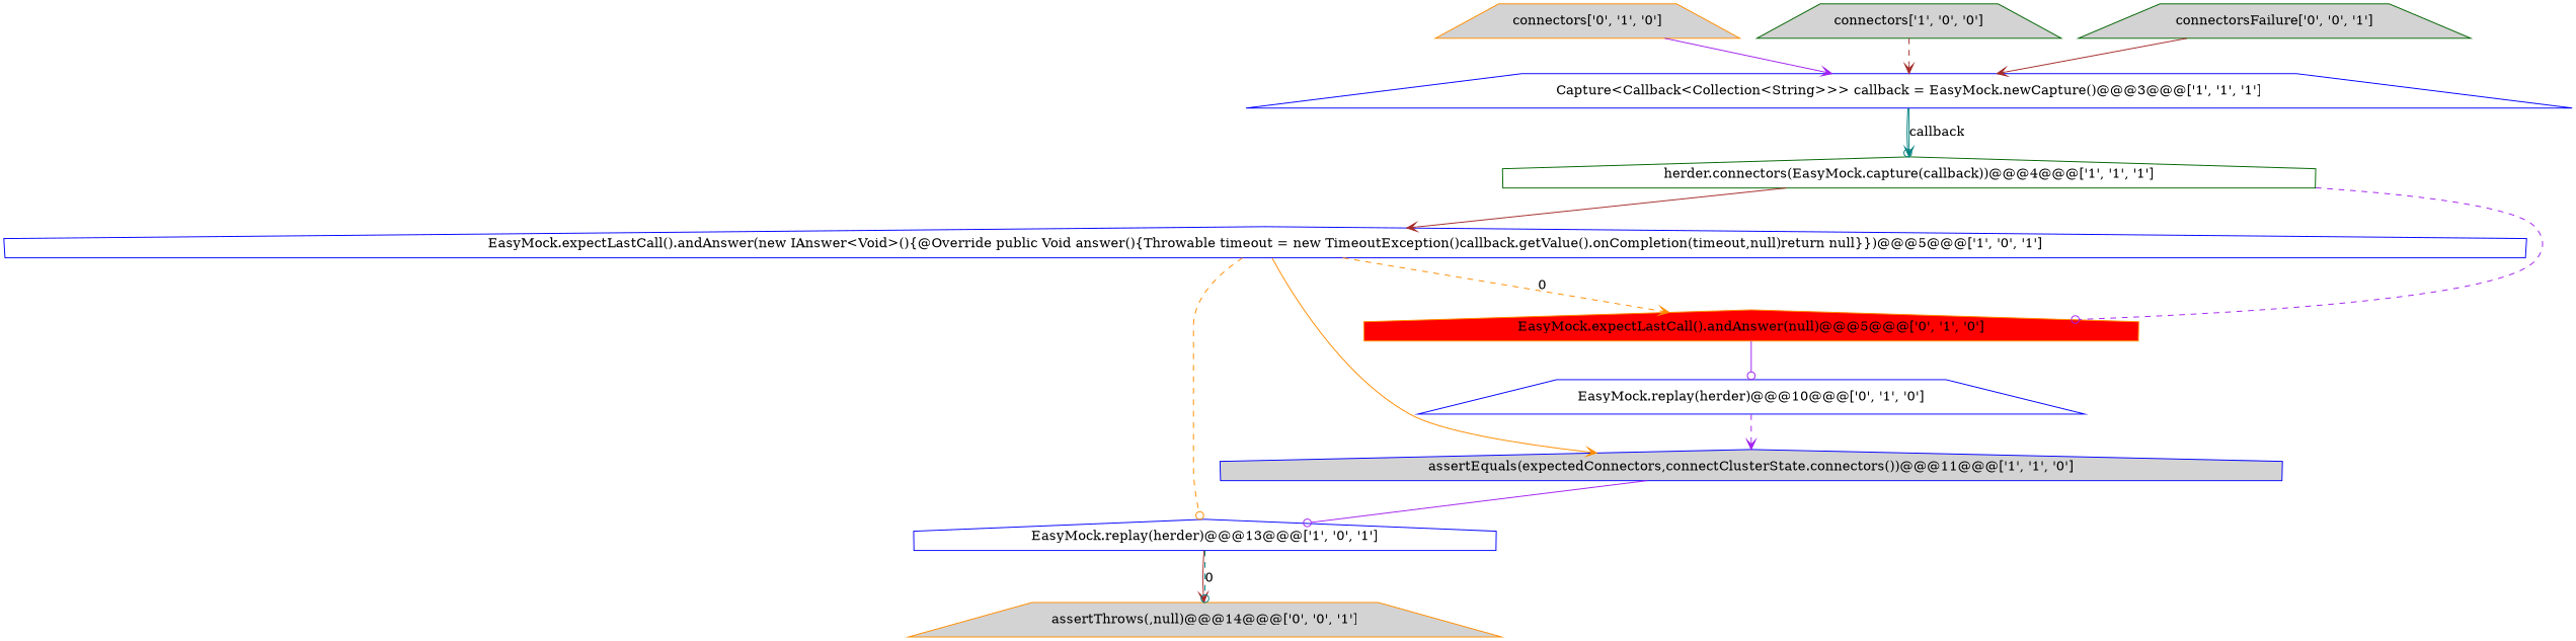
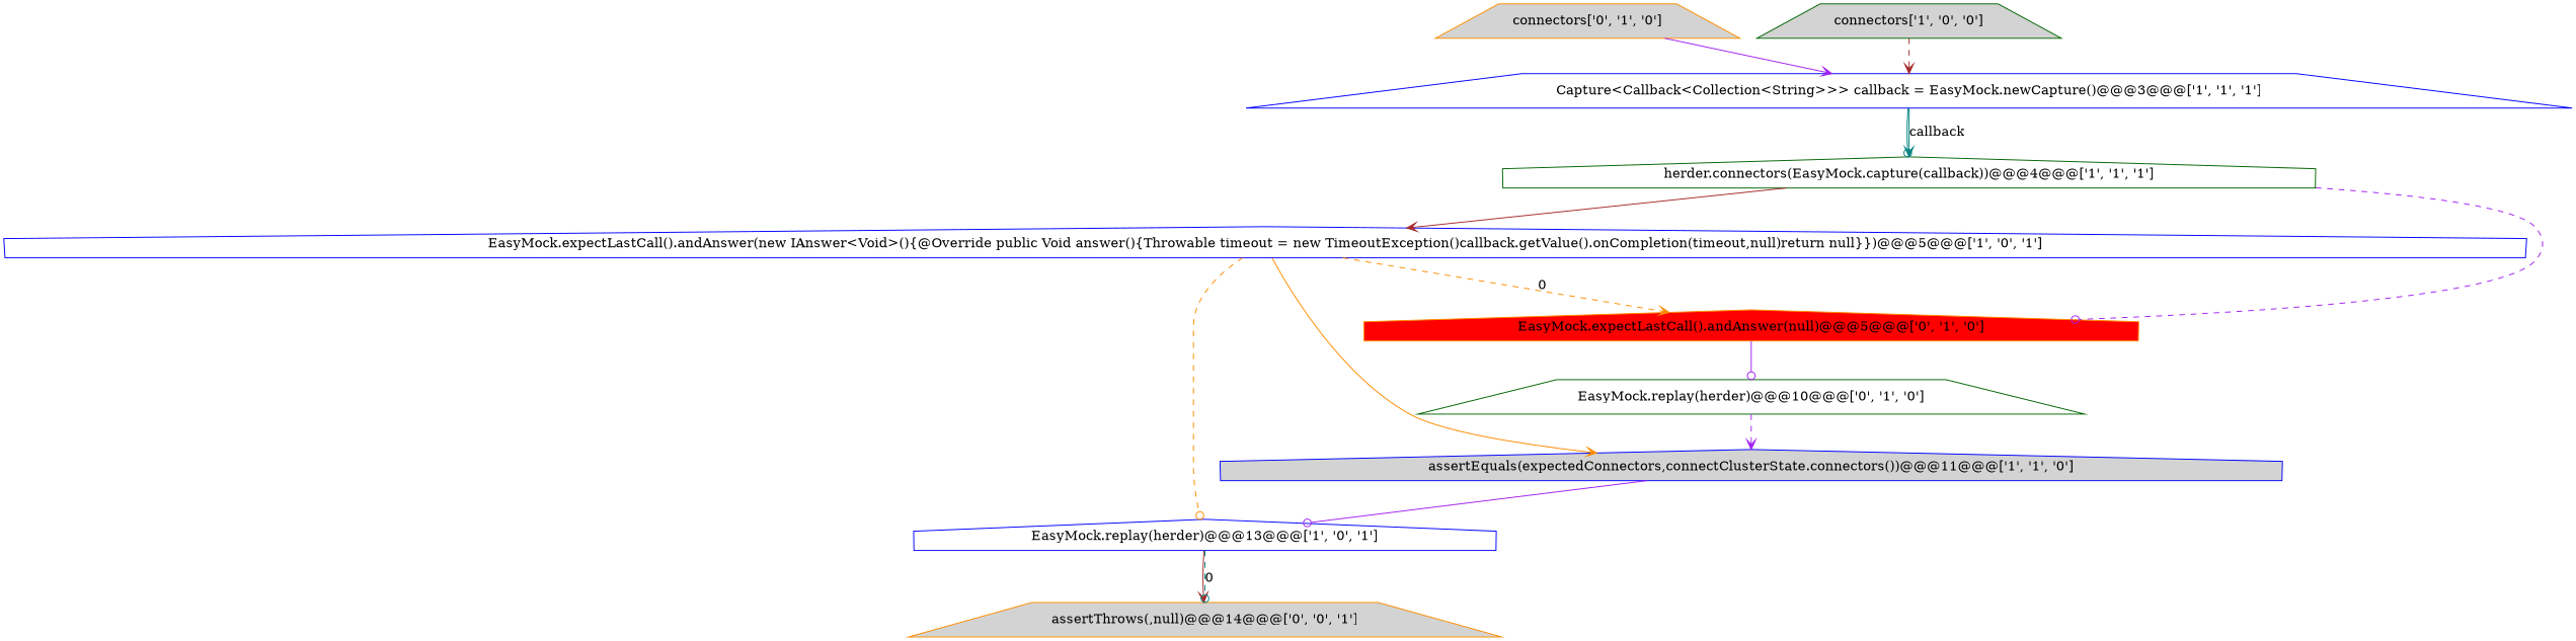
  digraph {
    node [color=blue fillcolor=white shape=trapezium style=filled]
    edge [arrowhead=vee color=purple style=solid]
    n1 [label="Capture<Callback<Collection<String>>> callback = EasyMock.newCapture()@@@3@@@['1', '1', '1']"]
    n2 [color=darkgreen label="herder.connectors(EasyMock.capture(callback))@@@4@@@['1', '1', '1']" shape=house]
    n3 [label="EasyMock.expectLastCall().andAnswer(new IAnswer<Void>(){@Override public Void answer(){Throwable timeout = new TimeoutException()callback.getValue().onCompletion(timeout,null)return null}})@@@5@@@['1', '0', '1']" shape=house]
    n4 [color=darkorange fillcolor=red label="EasyMock.expectLastCall().andAnswer(null)@@@5@@@['0', '1', '0']" shape=house]
    n5 [fillcolor=lightgray label="assertEquals(expectedConnectors,connectClusterState.connectors())@@@11@@@['1', '1', '0']" shape=house]
    n6 [label="EasyMock.replay(herder)@@@13@@@['1', '0', '1']" shape=house]
-   n7 [label="EasyMock.replay(herder)@@@10@@@['0', '1', '0']"]
+   n7 [color=darkgreen label="EasyMock.replay(herder)@@@10@@@['0', '1', '0']"]
    n8 [color=darkorange fillcolor=lightgray label="connectors['0', '1', '0']"]
    n9 [color=darkorange fillcolor=lightgray label="assertThrows(,null)@@@14@@@['0', '0', '1']"]
    n10 [color=darkgreen fillcolor=lightgray label="connectors['1', '0', '0']"]
-   n11 [color=darkgreen fillcolor=lightgray label="connectorsFailure['0', '0', '1']"]
    n1 -> n2 [arrowhead=odot color=teal]
    n1 -> n2 [color=teal label=callback]
    n2 -> n3 [color=brown]
    n2 -> n4 [arrowhead=odot style=dashed]
    n3 -> n4 [color=darkorange label=0 style=dashed]
    n3 -> n5 [color=darkorange]
    n3 -> n6 [arrowhead=odot color=darkorange style=dashed]
    n4 -> n7 [arrowhead=odot]
    n5 -> n6 [arrowhead=odot]
    n6 -> n9 [color=brown]
    n6 -> n9 [arrowhead=odot color=teal label=0 style=dashed]
    n7 -> n5 [style=dashed]
    n8 -> n1
    n10 -> n1 [color=brown style=dashed]
-   n11 -> n1 [color=brown]
  }
